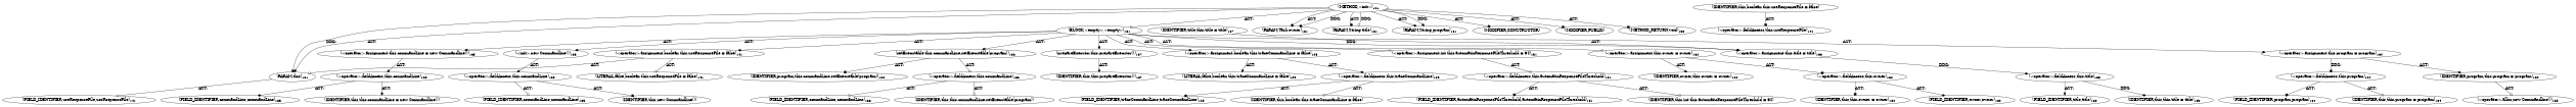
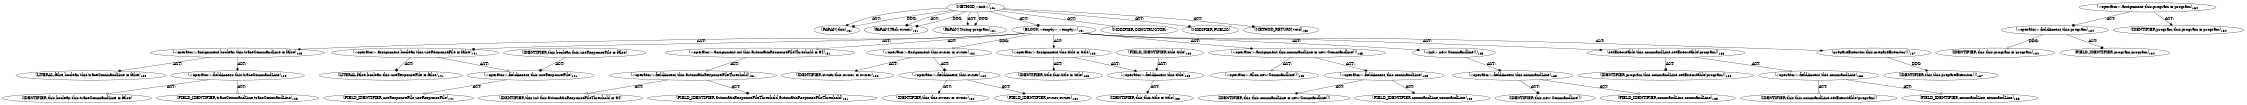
  digraph {
    edge [arrowhead=diamond]
    n1 [label=<(METHOD,&lt;init&gt;)<SUB>161</SUB>>]
    n2 [label=<(PARAM,this)<SUB>161</SUB>>]
    n3 [label=<(PARAM,Task owner)<SUB>161</SUB>>]
-   n4 [label=<(PARAM,String title)<SUB>161</SUB>>]
    n5 [label=<(PARAM,String program)<SUB>161</SUB>>]
    n6 [label=<(BLOCK,&lt;empty&gt;,&lt;empty&gt;)<SUB>161</SUB>>]
    n7 [label=<(MODIFIER,CONSTRUCTOR)>]
    n8 [label=<(MODIFIER,PUBLIC)>]
    n9 [label=<(METHOD_RETURN,void)<SUB>168</SUB>>]
    n10 [label=<(&lt;operator&gt;.assignment,boolean this.traceCommandLine = false)<SUB>125</SUB>>]
    n11 [label=<(&lt;operator&gt;.assignment,boolean this.useResponseFile = false)<SUB>141</SUB>>]
    n12 [label=<(&lt;operator&gt;.assignment,int this.automaticResponseFileThreshold = 64)<SUB>151</SUB>>]
    n13 [label=<(&lt;operator&gt;.assignment,this.owner = owner)<SUB>162</SUB>>]
    n14 [label=<(&lt;operator&gt;.assignment,this.title = title)<SUB>163</SUB>>]
    n15 [label=<(&lt;operator&gt;.assignment,this.program = program)<SUB>164</SUB>>]
    n16 [label=<(&lt;operator&gt;.assignment,this.commandLine = new Commandline())<SUB>165</SUB>>]
    n17 [label=<(&lt;init&gt;,new Commandline())<SUB>165</SUB>>]
    n18 [label=<(setExecutable,this.commandLine.setExecutable(program))<SUB>166</SUB>>]
    n19 [label=<(prepareExecutor,this.prepareExecutor())<SUB>167</SUB>>]
    n20 [label=<(&lt;operator&gt;.fieldAccess,this.traceCommandLine)<SUB>125</SUB>>]
    n21 [label=<(LITERAL,false,boolean this.traceCommandLine = false)<SUB>125</SUB>>]
    n22 [label=<(&lt;operator&gt;.fieldAccess,this.useResponseFile)<SUB>141</SUB>>]
    n23 [label=<(LITERAL,false,boolean this.useResponseFile = false)<SUB>141</SUB>>]
    n24 [label=<(&lt;operator&gt;.fieldAccess,this.automaticResponseFileThreshold)<SUB>151</SUB>>]
    n25 [label=<(&lt;operator&gt;.fieldAccess,this.owner)<SUB>162</SUB>>]
    n26 [label=<(IDENTIFIER,owner,this.owner = owner)<SUB>162</SUB>>]
    n27 [label=<(&lt;operator&gt;.fieldAccess,this.title)<SUB>163</SUB>>]
-   n28 [label=<(IDENTIFIER,title,this.title = title)<SUB>167</SUB>>]
+   n28 [label=<(IDENTIFIER,title,this.title = title)<SUB>163</SUB>>]
    n29 [label=<(&lt;operator&gt;.fieldAccess,this.program)<SUB>164</SUB>>]
    n30 [label=<(IDENTIFIER,program,this.program = program)<SUB>164</SUB>>]
    n31 [label=<(&lt;operator&gt;.fieldAccess,this.commandLine)<SUB>165</SUB>>]
    n32 [label=<(&lt;operator&gt;.alloc,new Commandline())<SUB>165</SUB>>]
    n33 [label=<(&lt;operator&gt;.fieldAccess,this.commandLine)<SUB>165</SUB>>]
    n34 [label=<(&lt;operator&gt;.fieldAccess,this.commandLine)<SUB>166</SUB>>]
    n35 [label=<(IDENTIFIER,program,this.commandLine.setExecutable(program))<SUB>166</SUB>>]
    n36 [label=<(IDENTIFIER,this,this.prepareExecutor())<SUB>167</SUB>>]
    n37 [label=<(IDENTIFIER,this,boolean this.traceCommandLine = false)>]
    n38 [label=<(FIELD_IDENTIFIER,traceCommandLine,traceCommandLine)<SUB>125</SUB>>]
    n39 [label=<(FIELD_IDENTIFIER,useResponseFile,useResponseFile)<SUB>141</SUB>>]
    n40 [label=<(IDENTIFIER,this,boolean this.useResponseFile = false)>]
    n41 [label=<(IDENTIFIER,this,int this.automaticResponseFileThreshold = 64)>]
    n42 [label=<(FIELD_IDENTIFIER,automaticResponseFileThreshold,automaticResponseFileThreshold)<SUB>151</SUB>>]
    n43 [label=<(IDENTIFIER,this,this.owner = owner)<SUB>162</SUB>>]
    n44 [label=<(FIELD_IDENTIFIER,owner,owner)<SUB>162</SUB>>]
    n45 [label=<(IDENTIFIER,this,this.title = title)<SUB>163</SUB>>]
    n46 [label=<(FIELD_IDENTIFIER,title,title)<SUB>163</SUB>>]
    n47 [label=<(IDENTIFIER,this,this.program = program)<SUB>164</SUB>>]
    n48 [label=<(FIELD_IDENTIFIER,program,program)<SUB>164</SUB>>]
    n49 [label=<(IDENTIFIER,this,this.commandLine = new Commandline())>]
    n50 [label=<(FIELD_IDENTIFIER,commandLine,commandLine)<SUB>165</SUB>>]
    n51 [label=<(IDENTIFIER,this,new Commandline())>]
    n52 [label=<(FIELD_IDENTIFIER,commandLine,commandLine)<SUB>165</SUB>>]
    n53 [label=<(IDENTIFIER,this,this.commandLine.setExecutable(program))>]
    n54 [label=<(FIELD_IDENTIFIER,commandLine,commandLine)<SUB>166</SUB>>]
    n1 -> n2 [label="AST: "]
    n1 -> n2 [arrowhead=box label="DDG: "]
    n1 -> n3 [arrowhead=box label="AST: "]
    n1 -> n3 [arrowhead=box label="DDG: "]
-   n1 -> n4 [arrowhead=box label="AST: "]
-   n1 -> n4 [arrowhead=odot label="DDG: "]
    n1 -> n5 [label="AST: "]
    n1 -> n5 [label="DDG: "]
-   n1 -> n6 [arrowhead=odot label="AST: "]
-   n1 -> n7 [arrowhead=box label="AST: "]
+   n1 -> n6 [arrowhead=box label="AST: "]
+   n1 -> n7 [arrowhead=odot label="AST: "]
    n1 -> n8 [arrowhead=box label="AST: "]
    n1 -> n9 [arrowhead=box label="AST: "]
    n6 -> n10 [label="AST: "]
-   n6 -> n11 [label="AST: "]
+   n6 -> n11 [arrowhead=box label="AST: "]
    n6 -> n12 [arrowhead=odot label="AST: "]
-   n6 -> n13 [arrowhead=odot label="AST: "]
-   n6 -> n14 [label="DDG: "]
-   n6 -> n15 [label="AST: "]
+   n6 -> n13 [arrowhead=odot label="DDG: "]
+   n6 -> n14 [label="AST: "]
    n6 -> n16 [label="AST: "]
    n6 -> n17 [label="AST: "]
    n6 -> n18 [label="AST: "]
    n6 -> n19 [label="AST: "]
    n10 -> n20 [label="AST: "]
    n10 -> n21 [label="AST: "]
-   n11 -> n2 [arrowhead=odot label="AST: "]
-   n11 -> n23 [arrowhead=odot label="AST: "]
+   n11 -> n22 [arrowhead=odot label="AST: "]
+   n11 -> n23 [arrowhead=box label="AST: "]
    n12 -> n24 [arrowhead=odot label="AST: "]
    n13 -> n25 [arrowhead=box label="AST: "]
    n13 -> n26 [label="AST: "]
-   n14 -> n27 [label="DDG: "]
-   n28 -> n14 [label="AST: "]
-   n15 -> n29 [arrowhead=box label="DDG: "]
+   n14 -> n27 [label="AST: "]
+   n14 -> n28 [label="AST: "]
+   n15 -> n29 [arrowhead=box label="AST: "]
    n15 -> n30 [label="AST: "]
    n16 -> n31 [label="AST: "]
-   n30 -> n32 [arrowhead=odot label="AST: "]
+   n16 -> n32 [arrowhead=odot label="AST: "]
    n17 -> n33 [label="AST: "]
    n18 -> n34 [arrowhead=odot label="AST: "]
    n18 -> n35 [arrowhead=box label="AST: "]
-   n19 -> n36 [label="AST: "]
+   n19 -> n36 [label="DDG: "]
    n20 -> n37 [arrowhead=odot label="AST: "]
-   n20 -> n38 [arrowhead=box label="AST: "]
-   n2 -> n39 [arrowhead=odot label="AST: "]
+   n20 -> n38 [arrowhead=odot label="AST: "]
+   n22 -> n39 [arrowhead=odot label="AST: "]
    n24 -> n41 [arrowhead=odot label="AST: "]
    n24 -> n42 [arrowhead=box label="AST: "]
-   n25 -> n43 [arrowhead=box label="AST: "]
+   n25 -> n43 [label="AST: "]
    n25 -> n44 [label="AST: "]
-   n27 -> n45 [label="DDG: "]
-   n27 -> n46 [label="AST: "]
-   n29 -> n47 [arrowhead=odot label="AST: "]
+   n27 -> n45 [label="AST: "]
+   n46 -> n27 [label="AST: "]
+   n29 -> n47 [arrowhead=odot label="DDG: "]
    n29 -> n48 [arrowhead=box label="AST: "]
    n31 -> n49 [label="AST: "]
    n31 -> n50 [label="AST: "]
    n33 -> n51 [arrowhead=box label="AST: "]
    n33 -> n52 [arrowhead=odot label="AST: "]
    n34 -> n53 [arrowhead=odot label="AST: "]
    n34 -> n54 [arrowhead=odot label="AST: "]
    n40 -> n22 [arrowhead=box label="AST: "]
  }
